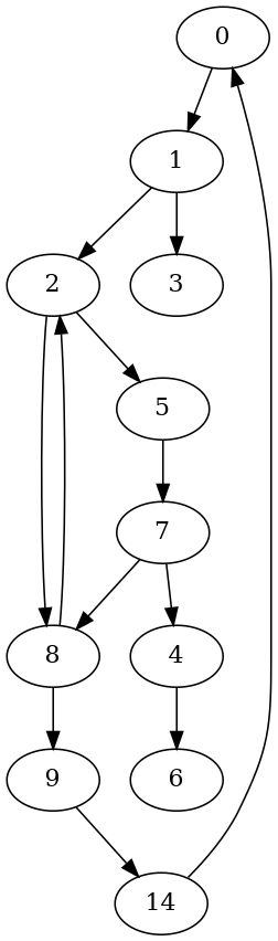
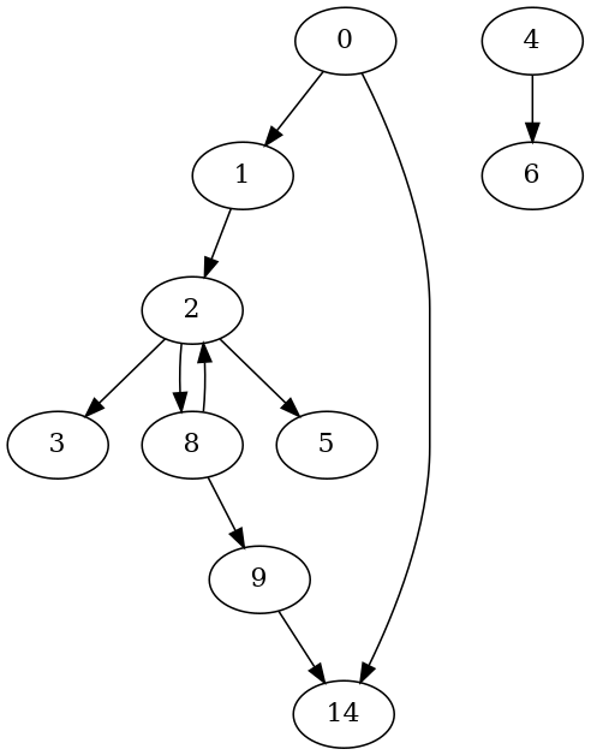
  digraph {
    0
    1
    n3 [label=14]
    2
    3
    8
    5
    9
    4
    6
-   7
    0 -> 1
-   n3 -> 0
+   0 -> n3
    1 -> 2
-   1 -> 3
+   2 -> 3
    2 -> 8
    2 -> 5
    8 -> 2
    8 -> 9
-   5 -> 7
    9 -> n3
    4 -> 6
-   7 -> 8
-   7 -> 4
  }
